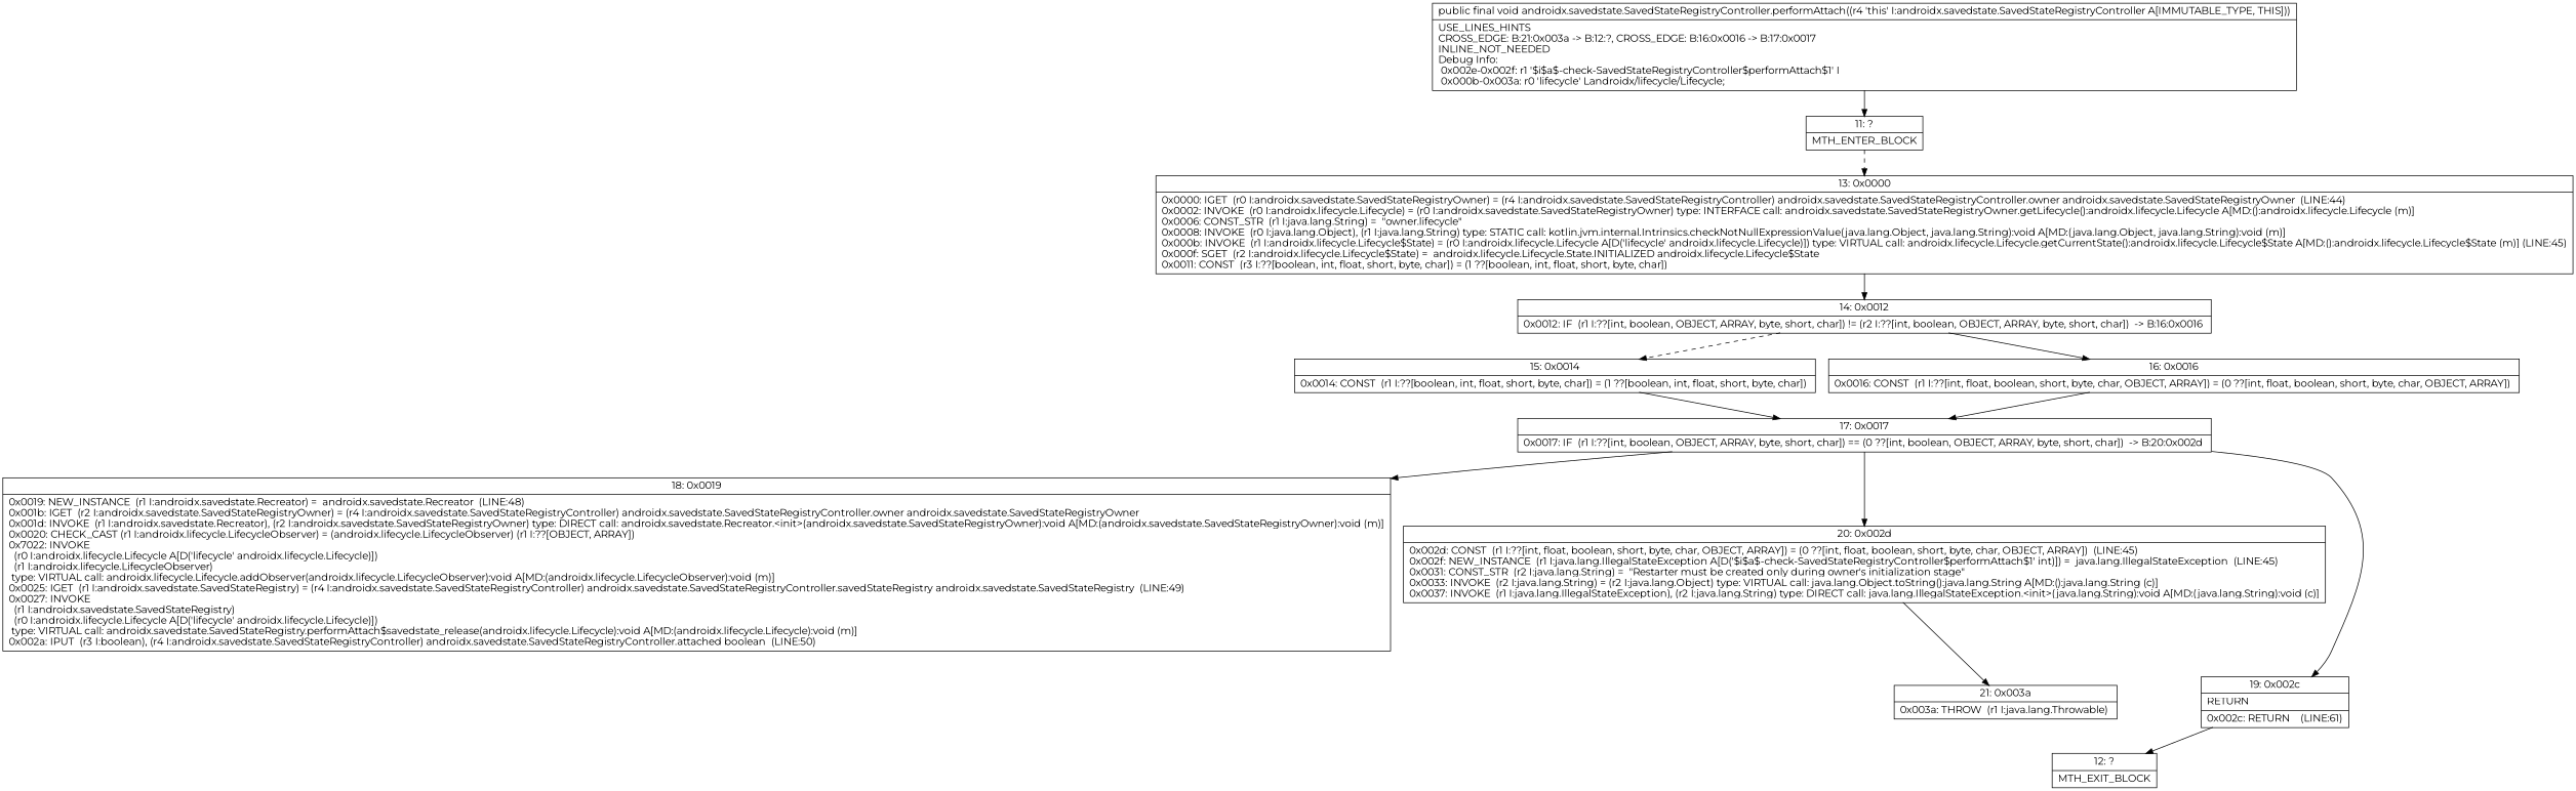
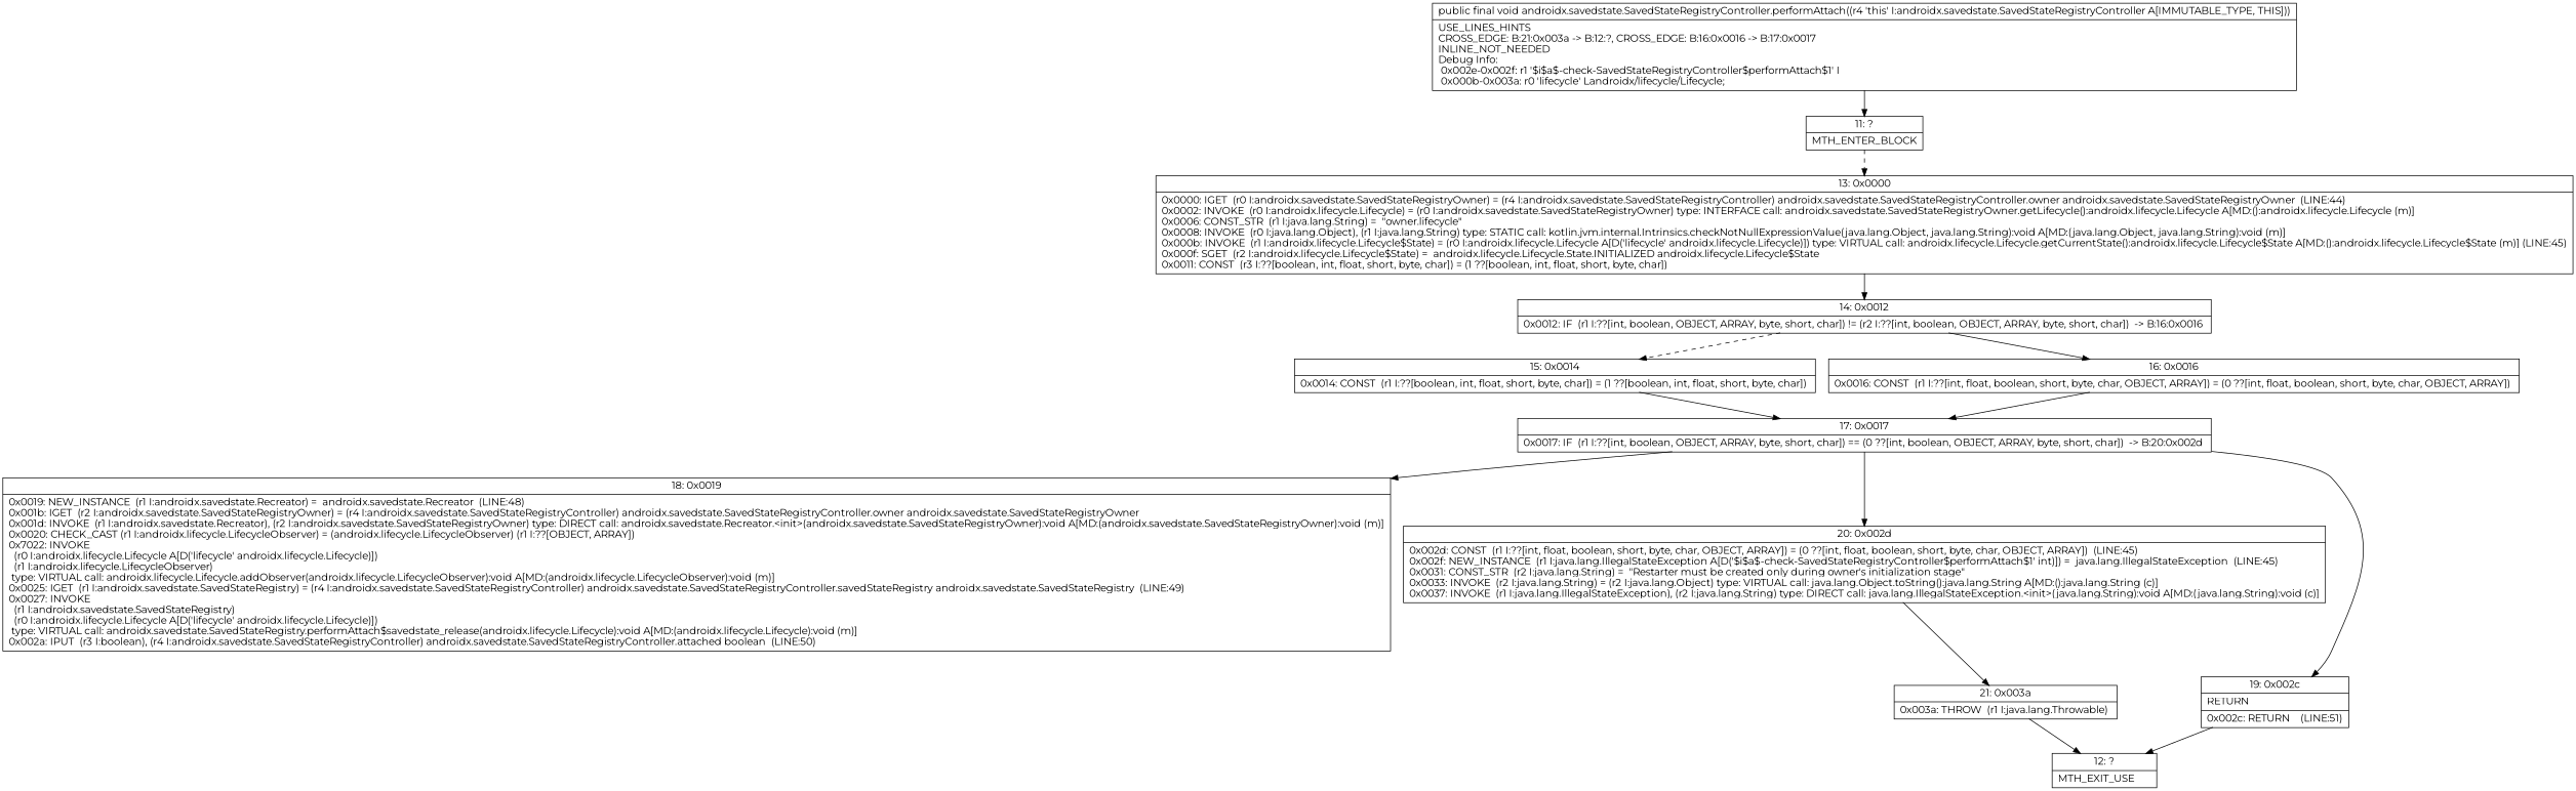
  digraph {
    fontname=Montserrat
    node [fontname=Montserrat shape=record]
    edge [fontname=Montserrat]
    n1 [label="{11\:\ ?|MTH_ENTER_BLOCK\l}"]
    n2 [label="{13\:\ 0x0000|0x0000: IGET  (r0 I:androidx.savedstate.SavedStateRegistryOwner) = (r4 I:androidx.savedstate.SavedStateRegistryController) androidx.savedstate.SavedStateRegistryController.owner androidx.savedstate.SavedStateRegistryOwner  (LINE:44)\l0x0002: INVOKE  (r0 I:androidx.lifecycle.Lifecycle) = (r0 I:androidx.savedstate.SavedStateRegistryOwner) type: INTERFACE call: androidx.savedstate.SavedStateRegistryOwner.getLifecycle():androidx.lifecycle.Lifecycle A[MD:():androidx.lifecycle.Lifecycle (m)]\l0x0006: CONST_STR  (r1 I:java.lang.String) =  \"owner.lifecycle\" \l0x0008: INVOKE  (r0 I:java.lang.Object), (r1 I:java.lang.String) type: STATIC call: kotlin.jvm.internal.Intrinsics.checkNotNullExpressionValue(java.lang.Object, java.lang.String):void A[MD:(java.lang.Object, java.lang.String):void (m)]\l0x000b: INVOKE  (r1 I:androidx.lifecycle.Lifecycle$State) = (r0 I:androidx.lifecycle.Lifecycle A[D('lifecycle' androidx.lifecycle.Lifecycle)]) type: VIRTUAL call: androidx.lifecycle.Lifecycle.getCurrentState():androidx.lifecycle.Lifecycle$State A[MD:():androidx.lifecycle.Lifecycle$State (m)] (LINE:45)\l0x000f: SGET  (r2 I:androidx.lifecycle.Lifecycle$State) =  androidx.lifecycle.Lifecycle.State.INITIALIZED androidx.lifecycle.Lifecycle$State \l0x0011: CONST  (r3 I:??[boolean, int, float, short, byte, char]) = (1 ??[boolean, int, float, short, byte, char]) \l}"]
    n3 [label="{14\:\ 0x0012|0x0012: IF  (r1 I:??[int, boolean, OBJECT, ARRAY, byte, short, char]) != (r2 I:??[int, boolean, OBJECT, ARRAY, byte, short, char])  \-\> B:16:0x0016 \l}"]
    n4 [label="{15\:\ 0x0014|0x0014: CONST  (r1 I:??[boolean, int, float, short, byte, char]) = (1 ??[boolean, int, float, short, byte, char]) \l}"]
    n5 [label="{16\:\ 0x0016|0x0016: CONST  (r1 I:??[int, float, boolean, short, byte, char, OBJECT, ARRAY]) = (0 ??[int, float, boolean, short, byte, char, OBJECT, ARRAY]) \l}"]
    n6 [label="{17\:\ 0x0017|0x0017: IF  (r1 I:??[int, boolean, OBJECT, ARRAY, byte, short, char]) == (0 ??[int, boolean, OBJECT, ARRAY, byte, short, char])  \-\> B:20:0x002d \l}"]
    n7 [label="{18\:\ 0x0019|0x0019: NEW_INSTANCE  (r1 I:androidx.savedstate.Recreator) =  androidx.savedstate.Recreator  (LINE:48)\l0x001b: IGET  (r2 I:androidx.savedstate.SavedStateRegistryOwner) = (r4 I:androidx.savedstate.SavedStateRegistryController) androidx.savedstate.SavedStateRegistryController.owner androidx.savedstate.SavedStateRegistryOwner \l0x001d: INVOKE  (r1 I:androidx.savedstate.Recreator), (r2 I:androidx.savedstate.SavedStateRegistryOwner) type: DIRECT call: androidx.savedstate.Recreator.\<init\>(androidx.savedstate.SavedStateRegistryOwner):void A[MD:(androidx.savedstate.SavedStateRegistryOwner):void (m)]\l0x0020: CHECK_CAST (r1 I:androidx.lifecycle.LifecycleObserver) = (androidx.lifecycle.LifecycleObserver) (r1 I:??[OBJECT, ARRAY]) \l0x7022: INVOKE  \l  (r0 I:androidx.lifecycle.Lifecycle A[D('lifecycle' androidx.lifecycle.Lifecycle)])\l  (r1 I:androidx.lifecycle.LifecycleObserver)\l type: VIRTUAL call: androidx.lifecycle.Lifecycle.addObserver(androidx.lifecycle.LifecycleObserver):void A[MD:(androidx.lifecycle.LifecycleObserver):void (m)]\l0x0025: IGET  (r1 I:androidx.savedstate.SavedStateRegistry) = (r4 I:androidx.savedstate.SavedStateRegistryController) androidx.savedstate.SavedStateRegistryController.savedStateRegistry androidx.savedstate.SavedStateRegistry  (LINE:49)\l0x0027: INVOKE  \l  (r1 I:androidx.savedstate.SavedStateRegistry)\l  (r0 I:androidx.lifecycle.Lifecycle A[D('lifecycle' androidx.lifecycle.Lifecycle)])\l type: VIRTUAL call: androidx.savedstate.SavedStateRegistry.performAttach$savedstate_release(androidx.lifecycle.Lifecycle):void A[MD:(androidx.lifecycle.Lifecycle):void (m)]\l0x002a: IPUT  (r3 I:boolean), (r4 I:androidx.savedstate.SavedStateRegistryController) androidx.savedstate.SavedStateRegistryController.attached boolean  (LINE:50)\l}"]
    n8 [label="{20\:\ 0x002d|0x002d: CONST  (r1 I:??[int, float, boolean, short, byte, char, OBJECT, ARRAY]) = (0 ??[int, float, boolean, short, byte, char, OBJECT, ARRAY])  (LINE:45)\l0x002f: NEW_INSTANCE  (r1 I:java.lang.IllegalStateException A[D('$i$a$\-check\-SavedStateRegistryController$performAttach$1' int)]) =  java.lang.IllegalStateException  (LINE:45)\l0x0031: CONST_STR  (r2 I:java.lang.String) =  \"Restarter must be created only during owner's initialization stage\" \l0x0033: INVOKE  (r2 I:java.lang.String) = (r2 I:java.lang.Object) type: VIRTUAL call: java.lang.Object.toString():java.lang.String A[MD:():java.lang.String (c)]\l0x0037: INVOKE  (r1 I:java.lang.IllegalStateException), (r2 I:java.lang.String) type: DIRECT call: java.lang.IllegalStateException.\<init\>(java.lang.String):void A[MD:(java.lang.String):void (c)]\l}"]
-   n9 [label="{19\:\ 0x002c|RETURN\l|0x002c: RETURN    (LINE:61)\l}"]
+   n9 [label="{19\:\ 0x002c|RETURN\l|0x002c: RETURN    (LINE:51)\l}"]
    n10 [label="{21\:\ 0x003a|0x003a: THROW  (r1 I:java.lang.Throwable) \l}"]
-   n11 [label="{12\:\ ?|MTH_EXIT_BLOCK\l}"]
+   n11 [label="{12\:\ ?|MTH_EXIT_USE\l}"]
    n12 [label="{public final void androidx.savedstate.SavedStateRegistryController.performAttach((r4 'this' I:androidx.savedstate.SavedStateRegistryController A[IMMUTABLE_TYPE, THIS]))  | USE_LINES_HINTS\lCROSS_EDGE: B:21:0x003a \-\> B:12:?, CROSS_EDGE: B:16:0x0016 \-\> B:17:0x0017\lINLINE_NOT_NEEDED\lDebug Info:\l  0x002e\-0x002f: r1 '$i$a$\-check\-SavedStateRegistryController$performAttach$1' I\l  0x000b\-0x003a: r0 'lifecycle' Landroidx\/lifecycle\/Lifecycle;\l}"]
    n1 -> n2 [style=dashed]
    n2 -> n3
    n3 -> n4 [style=dashed]
    n3 -> n5
    n4 -> n6
    n5 -> n6
    n6 -> n7 [style=solid]
    n6 -> n8
    n6 -> n9
    n8 -> n10
    n9 -> n11
+   n10 -> n11
    n12 -> n1
  }
